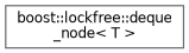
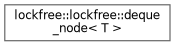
  digraph {
    rankdir=LR
-   n1 [color=grey40 fillcolor=white fontname=Helvetica fontsize=10 height=0.2 label="boost::lockfree::deque\l_node\< T \>" shape=box style=filled width=0.4]
+   n1 [color=grey40 fillcolor=white fontname=Helvetica fontsize=10 height=0.2 label="lockfree::lockfree::deque\l_node\< T \>" shape=box style=filled width=0.4]
  }
